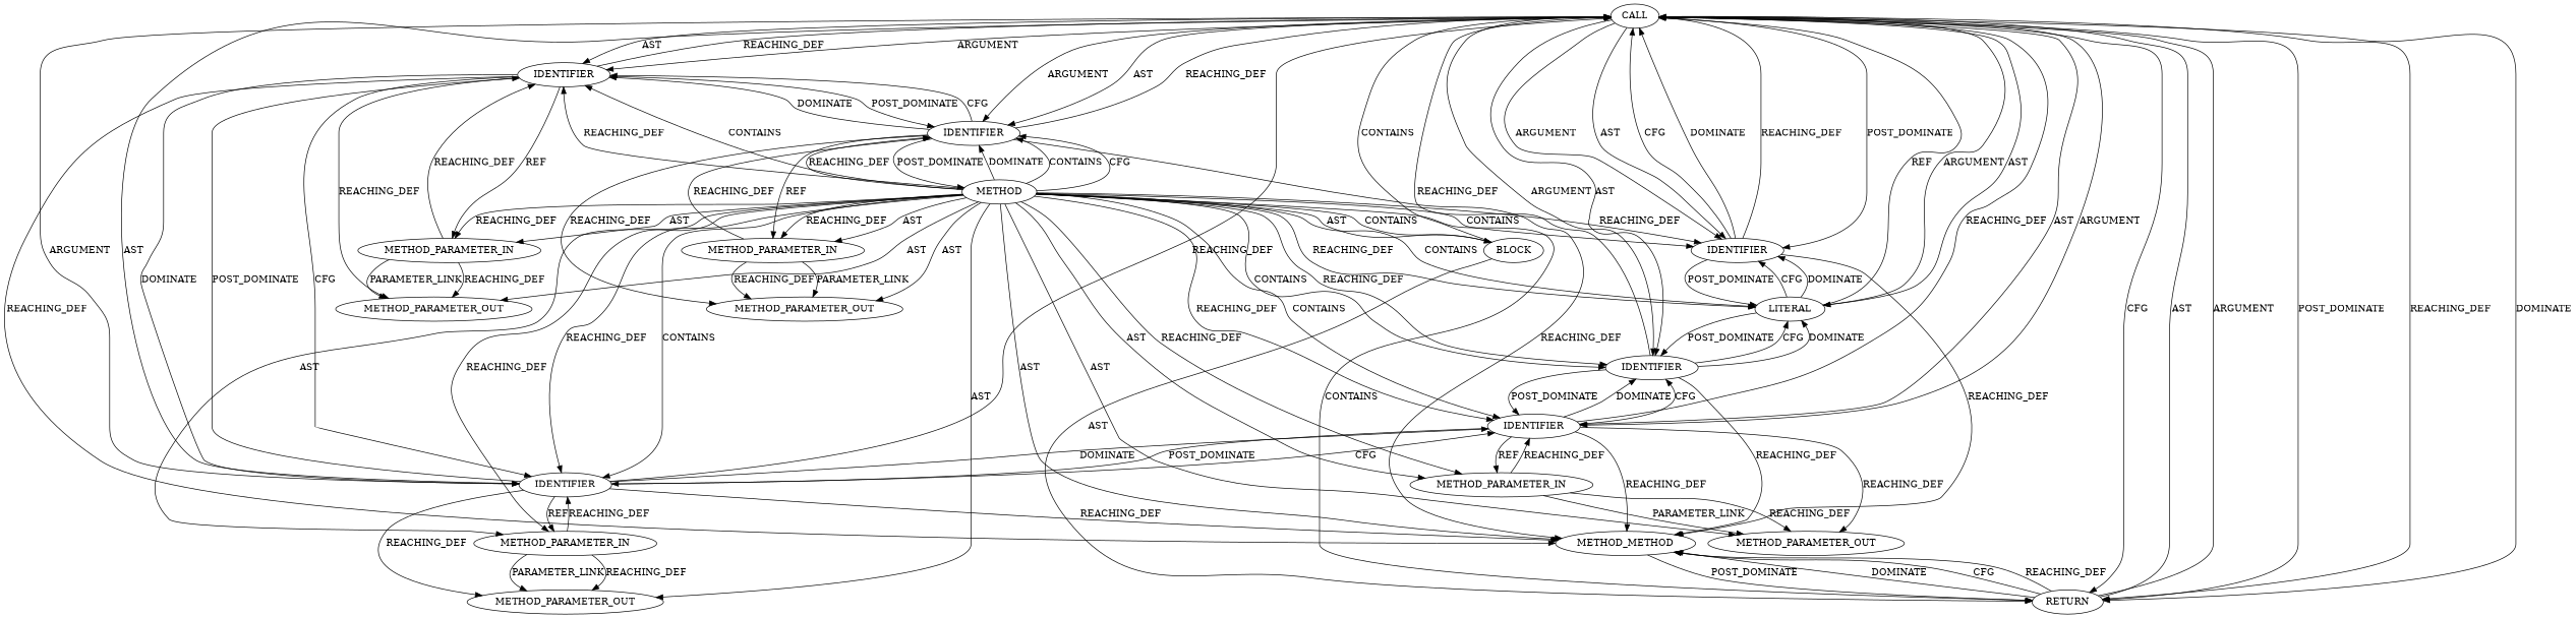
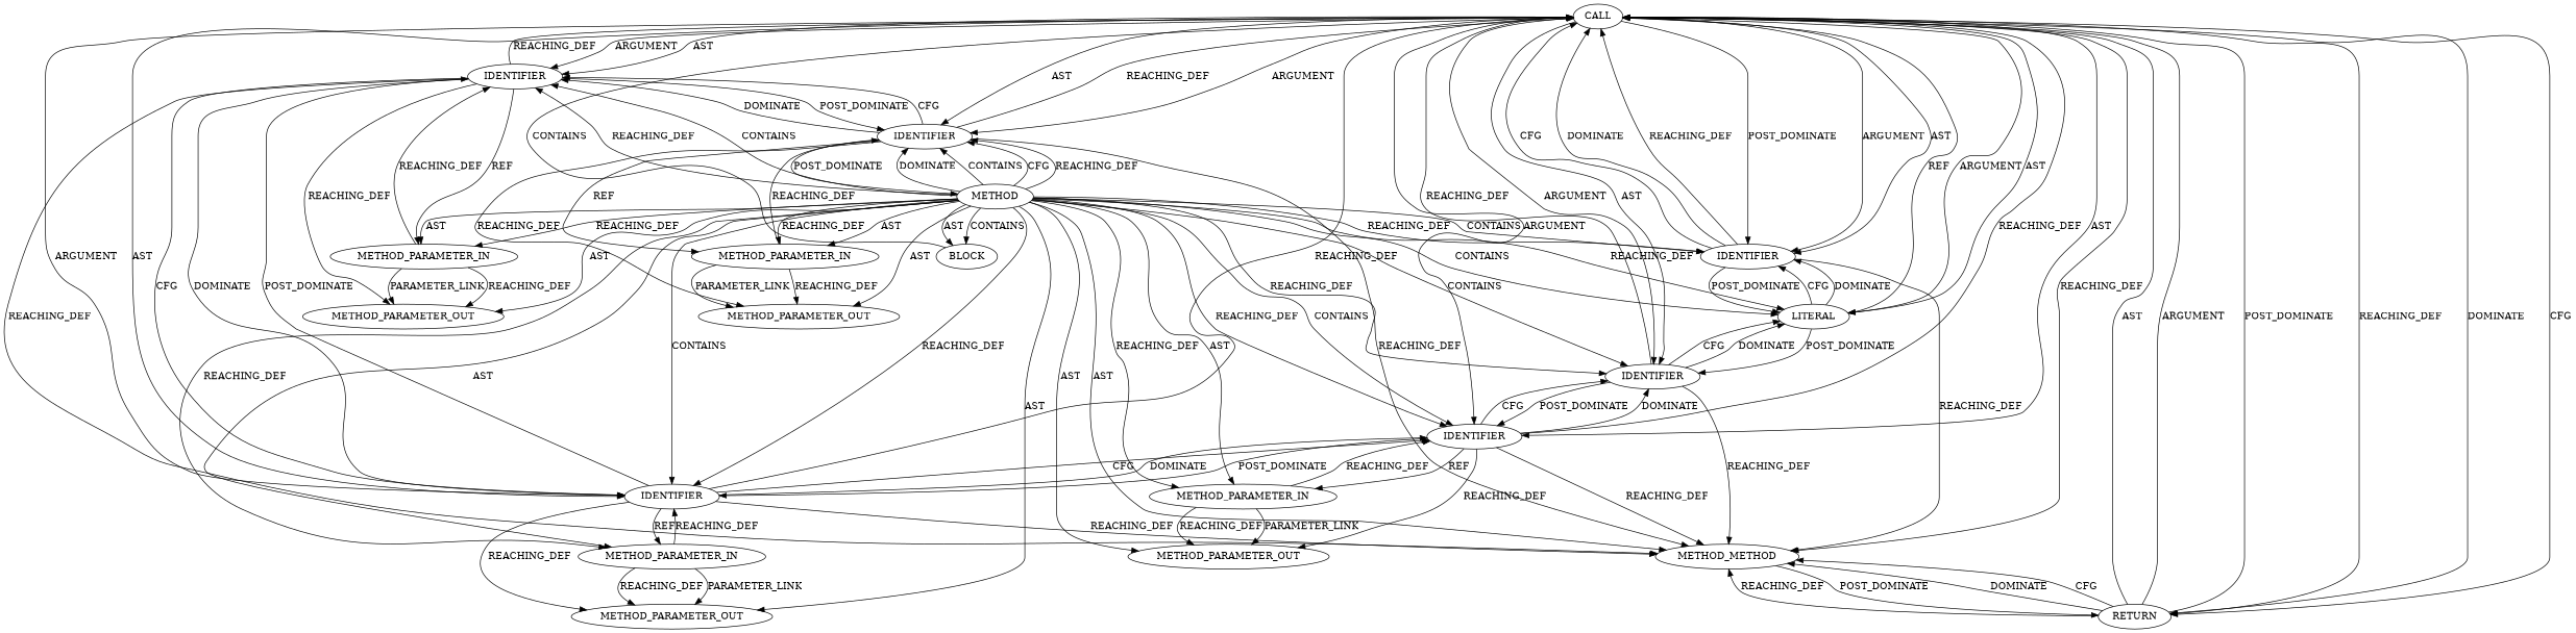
  digraph {
    node [CODE="int tag" COLUMN_NUMBER=1 LINE_NUMBER=1253 ORDER=1 TYPE_FULL_NAME=int]
    n1 [ARGUMENT_INDEX=-1 CODE="__prepare_control(con, tag, base, ctrl_len, NULL, 0, false)" COLUMN_NUMBER=9 DISPATCH_TYPE=STATIC_DISPATCH METHOD_FULL_NAME=__prepare_control NAME=__prepare_control TYPE_FULL_NAME="<empty>" label=CALL]
    n2 [ARGUMENT_INDEX=2 CODE=tag COLUMN_NUMBER=32 NAME=tag ORDER=2 label=IDENTIFIER]
    n3 [ARGUMENT_INDEX=-1 CODE="return __prepare_control(con, tag, base, ctrl_len, NULL, 0, false);" COLUMN_NUMBER=2 label=RETURN TYPE_FULL_NAME=""]
    n4 [ARGUMENT_INDEX=7 CODE=false COLUMN_NUMBER=62 NAME=false ORDER=7 TYPE_FULL_NAME=ANY label=IDENTIFIER]
    n5 [ARGUMENT_INDEX=6 CODE=0 COLUMN_NUMBER=59 ORDER=6 label=LITERAL]
    n6 [ARGUMENT_INDEX=1 CODE=con COLUMN_NUMBER=27 NAME=con TYPE_FULL_NAME="ceph_connection*" label=IDENTIFIER]
    n7 [ARGUMENT_INDEX=4 CODE=ctrl_len COLUMN_NUMBER=43 NAME=ctrl_len ORDER=4 label=IDENTIFIER]
    n8 [ARGUMENT_INDEX=3 CODE=base COLUMN_NUMBER=37 NAME=base ORDER=3 TYPE_FULL_NAME="void*" label=IDENTIFIER]
    n9 [CODE=RET EVALUATION_STRATEGY=BY_VALUE LINE_NUMBER=1250 ORDER=6 label=METHOD_METHOD]
    n10 [ARGUMENT_INDEX=5 CODE=NULL COLUMN_NUMBER=53 NAME=NULL ORDER=5 TYPE_FULL_NAME=ANY label=IDENTIFIER]
    n11 [COLUMN_NUMBER=57 EVALUATION_STRATEGY=BY_VALUE INDEX=2 IS_VARIADIC=false LINE_NUMBER=1250 NAME=tag ORDER=2 label=METHOD_PARAMETER_OUT]
    n12 [COLUMN_NUMBER=57 EVALUATION_STRATEGY=BY_VALUE INDEX=2 IS_VARIADIC=false LINE_NUMBER=1250 NAME=tag ORDER=2 label=METHOD_PARAMETER_IN]
    n13 [AST_PARENT_FULL_NAME="messenger_v2.c:<global>" AST_PARENT_TYPE=TYPE_DECL CODE="static int prepare_control(struct ceph_connection *con, int tag,\n			   void *base, int ctrl_len)\n{\n	return __prepare_control(con, tag, base, ctrl_len, NULL, 0, false);\n}" COLUMN_NUMBER_END=1 FILENAME="messenger_v2.c" FULL_NAME=prepare_control IS_EXTERNAL=false LINE_NUMBER=1250 LINE_NUMBER_END=1254 NAME=prepare_control ORDER=62 SIGNATURE="int prepare_control (ceph_connection*,int,void*,int)" label=METHOD TYPE_FULL_NAME=""]
    n14 [CODE="struct ceph_connection *con" COLUMN_NUMBER=28 EVALUATION_STRATEGY=BY_VALUE INDEX=1 IS_VARIADIC=false LINE_NUMBER=1250 NAME=con TYPE_FULL_NAME="ceph_connection*" label=METHOD_PARAMETER_OUT]
    n15 [CODE="struct ceph_connection *con" COLUMN_NUMBER=28 EVALUATION_STRATEGY=BY_VALUE INDEX=1 IS_VARIADIC=false LINE_NUMBER=1250 NAME=con TYPE_FULL_NAME="ceph_connection*" label=METHOD_PARAMETER_IN]
    n16 [CODE="int ctrl_len" COLUMN_NUMBER=19 EVALUATION_STRATEGY=BY_VALUE INDEX=4 IS_VARIADIC=false LINE_NUMBER=1251 NAME=ctrl_len ORDER=4 label=METHOD_PARAMETER_OUT]
    n17 [CODE="int ctrl_len" COLUMN_NUMBER=19 EVALUATION_STRATEGY=BY_VALUE INDEX=4 IS_VARIADIC=false LINE_NUMBER=1251 NAME=ctrl_len ORDER=4 label=METHOD_PARAMETER_IN]
    n18 [CODE="void *base" COLUMN_NUMBER=7 EVALUATION_STRATEGY=BY_VALUE INDEX=3 IS_VARIADIC=false LINE_NUMBER=1251 NAME=base ORDER=3 TYPE_FULL_NAME="void*" label=METHOD_PARAMETER_IN]
    n19 [CODE="void *base" COLUMN_NUMBER=7 EVALUATION_STRATEGY=BY_VALUE INDEX=3 IS_VARIADIC=false LINE_NUMBER=1251 NAME=base ORDER=3 TYPE_FULL_NAME="void*" label=METHOD_PARAMETER_OUT]
    n20 [ARGUMENT_INDEX=-1 CODE="{\n	return __prepare_control(con, tag, base, ctrl_len, NULL, 0, false);\n}" LINE_NUMBER=1252 ORDER=5 TYPE_FULL_NAME=void label=BLOCK]
    n1 -> n2 [label=ARGUMENT]
    n1 -> n2 [label=AST]
    n1 -> n3 [VARIABLE="__prepare_control(con, tag, base, ctrl_len, NULL, 0, false)" label=REACHING_DEF]
    n1 -> n3 [label=DOMINATE]
    n1 -> n3 [label=CFG]
    n1 -> n4 [label=POST_DOMINATE]
    n1 -> n4 [label=ARGUMENT]
    n1 -> n4 [label=AST]
    n1 -> n5 [label=ARGUMENT]
    n1 -> n5 [label=AST]
    n1 -> n6 [label=ARGUMENT]
    n1 -> n6 [label=AST]
    n1 -> n7 [label=AST]
    n1 -> n7 [label=ARGUMENT]
    n1 -> n8 [label=ARGUMENT]
    n1 -> n8 [label=AST]
+   n1 -> n9 [VARIABLE="__prepare_control(con, tag, base, ctrl_len, NULL, 0, false)" label=REACHING_DEF]
    n1 -> n10 [label=ARGUMENT]
    n1 -> n10 [label=AST]
    n2 -> n1 [VARIABLE=tag label=REACHING_DEF]
    n2 -> n6 [label=POST_DOMINATE]
    n2 -> n8 [label=CFG]
    n2 -> n8 [label=DOMINATE]
    n2 -> n9 [VARIABLE=tag label=REACHING_DEF]
    n2 -> n11 [VARIABLE=tag label=REACHING_DEF]
    n2 -> n12 [label=REF]
    n3 -> n1 [label=AST]
    n3 -> n1 [label=ARGUMENT]
    n3 -> n1 [label=POST_DOMINATE]
    n3 -> n9 [label=DOMINATE]
    n3 -> n9 [label=CFG]
    n3 -> n9 [VARIABLE="<RET>" label=REACHING_DEF]
    n4 -> n1 [label=CFG]
    n4 -> n1 [label=DOMINATE]
    n4 -> n1 [VARIABLE=false label=REACHING_DEF]
    n4 -> n5 [label=POST_DOMINATE]
    n4 -> n9 [VARIABLE=false label=REACHING_DEF]
    n5 -> n1 [VARIABLE=0 label=REF]
    n5 -> n4 [label=CFG]
    n5 -> n4 [label=DOMINATE]
    n5 -> n10 [label=POST_DOMINATE]
    n6 -> n1 [VARIABLE=con label=REACHING_DEF]
    n6 -> n2 [label=CFG]
    n6 -> n2 [label=DOMINATE]
    n6 -> n9 [VARIABLE=con label=REACHING_DEF]
    n6 -> n13 [label=POST_DOMINATE]
    n6 -> n14 [VARIABLE=con label=REACHING_DEF]
    n6 -> n15 [label=REF]
    n7 -> n1 [VARIABLE=ctrl_len label=REACHING_DEF]
    n7 -> n8 [label=POST_DOMINATE]
    n7 -> n9 [VARIABLE=ctrl_len label=REACHING_DEF]
    n7 -> n10 [label=DOMINATE]
    n7 -> n10 [label=CFG]
    n7 -> n16 [VARIABLE=ctrl_len label=REACHING_DEF]
    n7 -> n17 [label=REF]
    n8 -> n1 [VARIABLE=base label=REACHING_DEF]
    n8 -> n2 [label=POST_DOMINATE]
    n8 -> n7 [label=CFG]
    n8 -> n7 [label=DOMINATE]
    n8 -> n9 [VARIABLE=base label=REACHING_DEF]
    n8 -> n18 [label=REF]
    n8 -> n19 [VARIABLE=base label=REACHING_DEF]
    n9 -> n3 [label=POST_DOMINATE]
    n10 -> n1 [VARIABLE=NULL label=REACHING_DEF]
    n10 -> n5 [label=CFG]
    n10 -> n5 [label=DOMINATE]
    n10 -> n7 [label=POST_DOMINATE]
    n10 -> n9 [VARIABLE=NULL label=REACHING_DEF]
    n12 -> n2 [VARIABLE=tag label=REACHING_DEF]
    n12 -> n11 [label=PARAMETER_LINK]
    n12 -> n11 [VARIABLE=tag label=REACHING_DEF]
    n13 -> n2 [label=CONTAINS]
    n13 -> n2 [label=REACHING_DEF]
-   n13 -> n3 [label=CONTAINS]
    n13 -> n4 [label=REACHING_DEF]
    n13 -> n4 [label=CONTAINS]
    n13 -> n5 [label=CONTAINS]
    n13 -> n5 [label=REACHING_DEF]
    n13 -> n6 [label=DOMINATE]
    n13 -> n6 [label=CONTAINS]
    n13 -> n6 [label=CFG]
    n13 -> n6 [label=REACHING_DEF]
    n13 -> n7 [label=REACHING_DEF]
    n13 -> n7 [label=CONTAINS]
    n13 -> n8 [label=REACHING_DEF]
    n13 -> n8 [label=CONTAINS]
    n13 -> n9 [label=AST]
    n13 -> n10 [label=REACHING_DEF]
    n13 -> n10 [label=CONTAINS]
    n13 -> n11 [label=AST]
    n13 -> n12 [label=AST]
    n13 -> n12 [label=REACHING_DEF]
    n13 -> n14 [label=AST]
    n13 -> n15 [label=REACHING_DEF]
    n13 -> n15 [label=AST]
    n13 -> n16 [label=AST]
    n13 -> n17 [label=AST]
    n13 -> n17 [label=REACHING_DEF]
    n13 -> n18 [label=AST]
    n13 -> n18 [label=REACHING_DEF]
    n13 -> n19 [label=AST]
    n13 -> n20 [label=CONTAINS]
    n13 -> n20 [label=AST]
    n15 -> n6 [VARIABLE=con label=REACHING_DEF]
    n15 -> n14 [VARIABLE=con label=REACHING_DEF]
    n15 -> n14 [label=PARAMETER_LINK]
    n17 -> n7 [VARIABLE=ctrl_len label=REACHING_DEF]
    n17 -> n16 [VARIABLE=ctrl_len label=REACHING_DEF]
    n17 -> n16 [label=PARAMETER_LINK]
    n18 -> n8 [VARIABLE=base label=REACHING_DEF]
    n18 -> n19 [label=PARAMETER_LINK]
    n18 -> n19 [VARIABLE=base label=REACHING_DEF]
    n20 -> n1 [label=CONTAINS]
-   n20 -> n3 [label=AST]
  }
